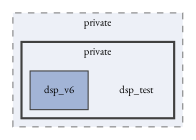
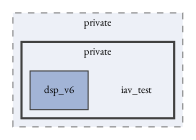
  digraph {
    compound=true
    fontname="EB Garamond"
    node [fontname="EB Garamond" fontsize=10]
-   n1 [label=dsp_test shape=plaintext]
+   n1 [label=iav_test shape=plaintext]
    n2 [color=grey25 fillcolor="#a2b4d6" label=dsp_v6 shape=box style="filled,"]
    subgraph cluster_1 {
      bgcolor="#edf0f7"
      fontsize=10
      label=private
      pencolor=grey50
      style="filled,dashed,"
      subgraph cluster_2 {
        bgcolor="#edf0f7"
        fontsize=10
        pencolor=grey25
        style="filled,bold,"
        n1
        n2
      }
    }
  }
